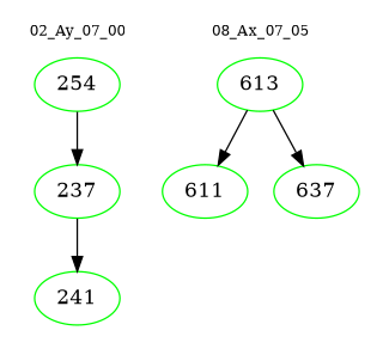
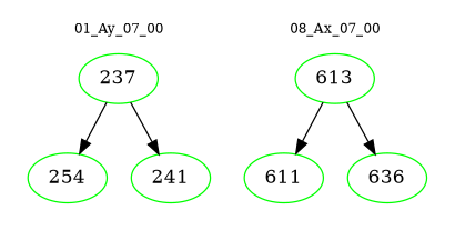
  digraph {
    node [color=green]
    edge [color=black]
    n1 [label=237]
    n2 [label=254]
    n3 [label=241]
    n4 [label=613]
    n5 [label=611]
-   n6 [label=637]
+   n6 [label=636]
    subgraph cluster_1 {
      color=white
      fontsize=10
-     label="02_Ay_07_00"
+     label="01_Ay_07_00"
      n1
      n2
      n3
    }
    subgraph cluster_2 {
      color=white
      fontsize=10
-     label="08_Ax_07_05"
+     label="08_Ax_07_00"
      n4
      n5
      n6
    }
-   n2 -> n1
+   n1 -> n2
    n1 -> n3
    n4 -> n5
    n4 -> n6
  }
